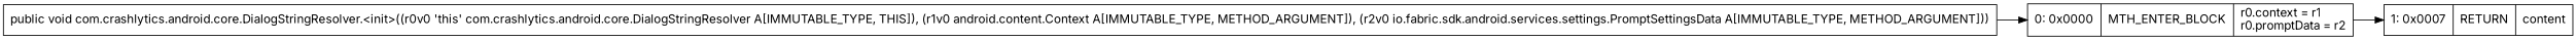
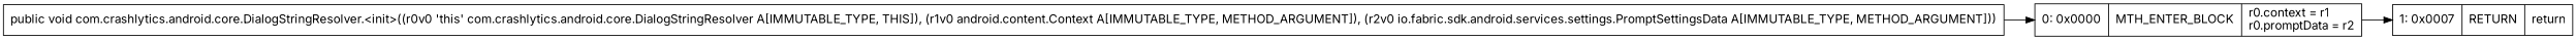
  digraph {
    rankdir=LR
    fontname=Inter
    node [shape=record fontname=Inter]
    edge [fontname=Inter]
    n1 [label="{0\:\ 0x0000|MTH_ENTER_BLOCK\l|r0.context = r1\lr0.promptData = r2\l}"]
-   n2 [label="{1\:\ 0x0007|RETURN\l|content\l}"]
+   n2 [label="{1\:\ 0x0007|RETURN\l|return\l}"]
    n3 [label="{public void com.crashlytics.android.core.DialogStringResolver.\<init\>((r0v0 'this' com.crashlytics.android.core.DialogStringResolver A[IMMUTABLE_TYPE, THIS]), (r1v0 android.content.Context A[IMMUTABLE_TYPE, METHOD_ARGUMENT]), (r2v0 io.fabric.sdk.android.services.settings.PromptSettingsData A[IMMUTABLE_TYPE, METHOD_ARGUMENT])) }"]
    n1 -> n2
    n3 -> n1
  }
